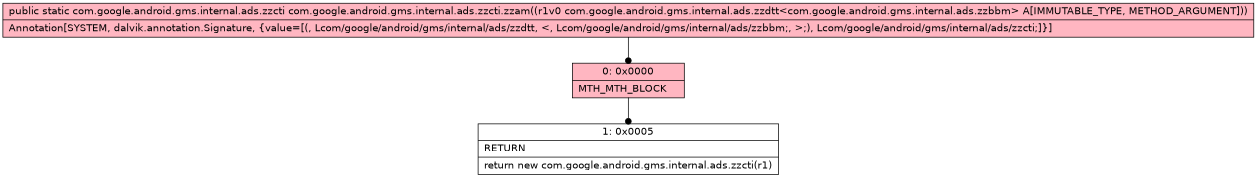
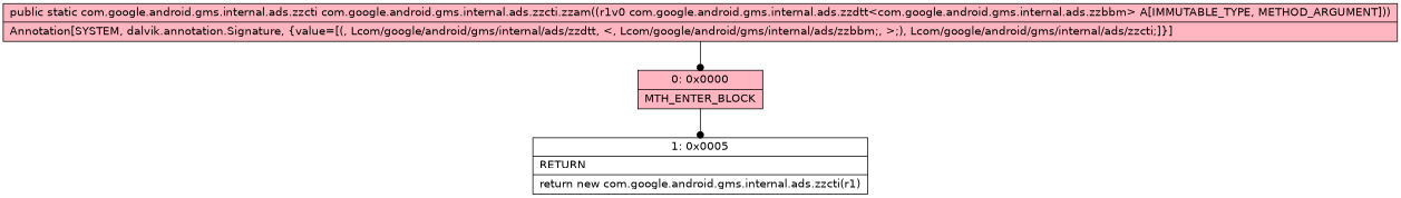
  digraph {
    fontname="DejaVu Sans"
    node [shape=record style=filled fillcolor=lightpink fontname="DejaVu Sans"]
    edge [arrowhead=dot fontname="DejaVu Sans"]
-   n1 [label="{0\:\ 0x0000|MTH_MTH_BLOCK\l}"]
+   n1 [label="{0\:\ 0x0000|MTH_ENTER_BLOCK\l}"]
    n2 [label="{1\:\ 0x0005|RETURN\l|return new com.google.android.gms.internal.ads.zzcti(r1)\l}" fillcolor=white]
    n3 [label="{public static com.google.android.gms.internal.ads.zzcti com.google.android.gms.internal.ads.zzcti.zzam((r1v0 com.google.android.gms.internal.ads.zzdtt\<com.google.android.gms.internal.ads.zzbbm\> A[IMMUTABLE_TYPE, METHOD_ARGUMENT]))  | Annotation[SYSTEM, dalvik.annotation.Signature, \{value=[(, Lcom\/google\/android\/gms\/internal\/ads\/zzdtt, \<, Lcom\/google\/android\/gms\/internal\/ads\/zzbbm;, \>;), Lcom\/google\/android\/gms\/internal\/ads\/zzcti;]\}]\l}"]
    n1 -> n2
    n3 -> n1
  }
